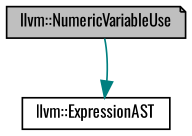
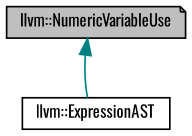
  digraph {
    fontname=Oswald
    node [color=black fontname=Oswald fontsize=10]
    n1 [fillcolor=grey75 fontcolor=black height=0.2 label="llvm::NumericVariableUse" shape=note style=filled width=0.4]
    n2 [height=0.2 label="llvm::ExpressionAST" shape=box width=0.4]
-   n2 -> n1 [color=teal dir=back fontname=Oswald fontsize=10 labelfontname=Helvetica labelfontsize=10 style=solid]
+   n1 -> n2 [color=teal dir=back fontname=Oswald fontsize=10 labelfontname=Helvetica labelfontsize=10 style=solid]
  }
